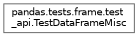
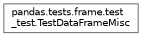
  digraph {
    rankdir=LR
-   n1 [color=grey40 fillcolor=white fontname=Helvetica fontsize=10 height=0.2 label="pandas.tests.frame.test\l_api.TestDataFrameMisc" shape=box style=filled width=0.4]
+   n1 [color=grey40 fillcolor=white fontname=Helvetica fontsize=10 height=0.2 label="pandas.tests.frame.test\l_test.TestDataFrameMisc" shape=box style=filled width=0.4]
  }
